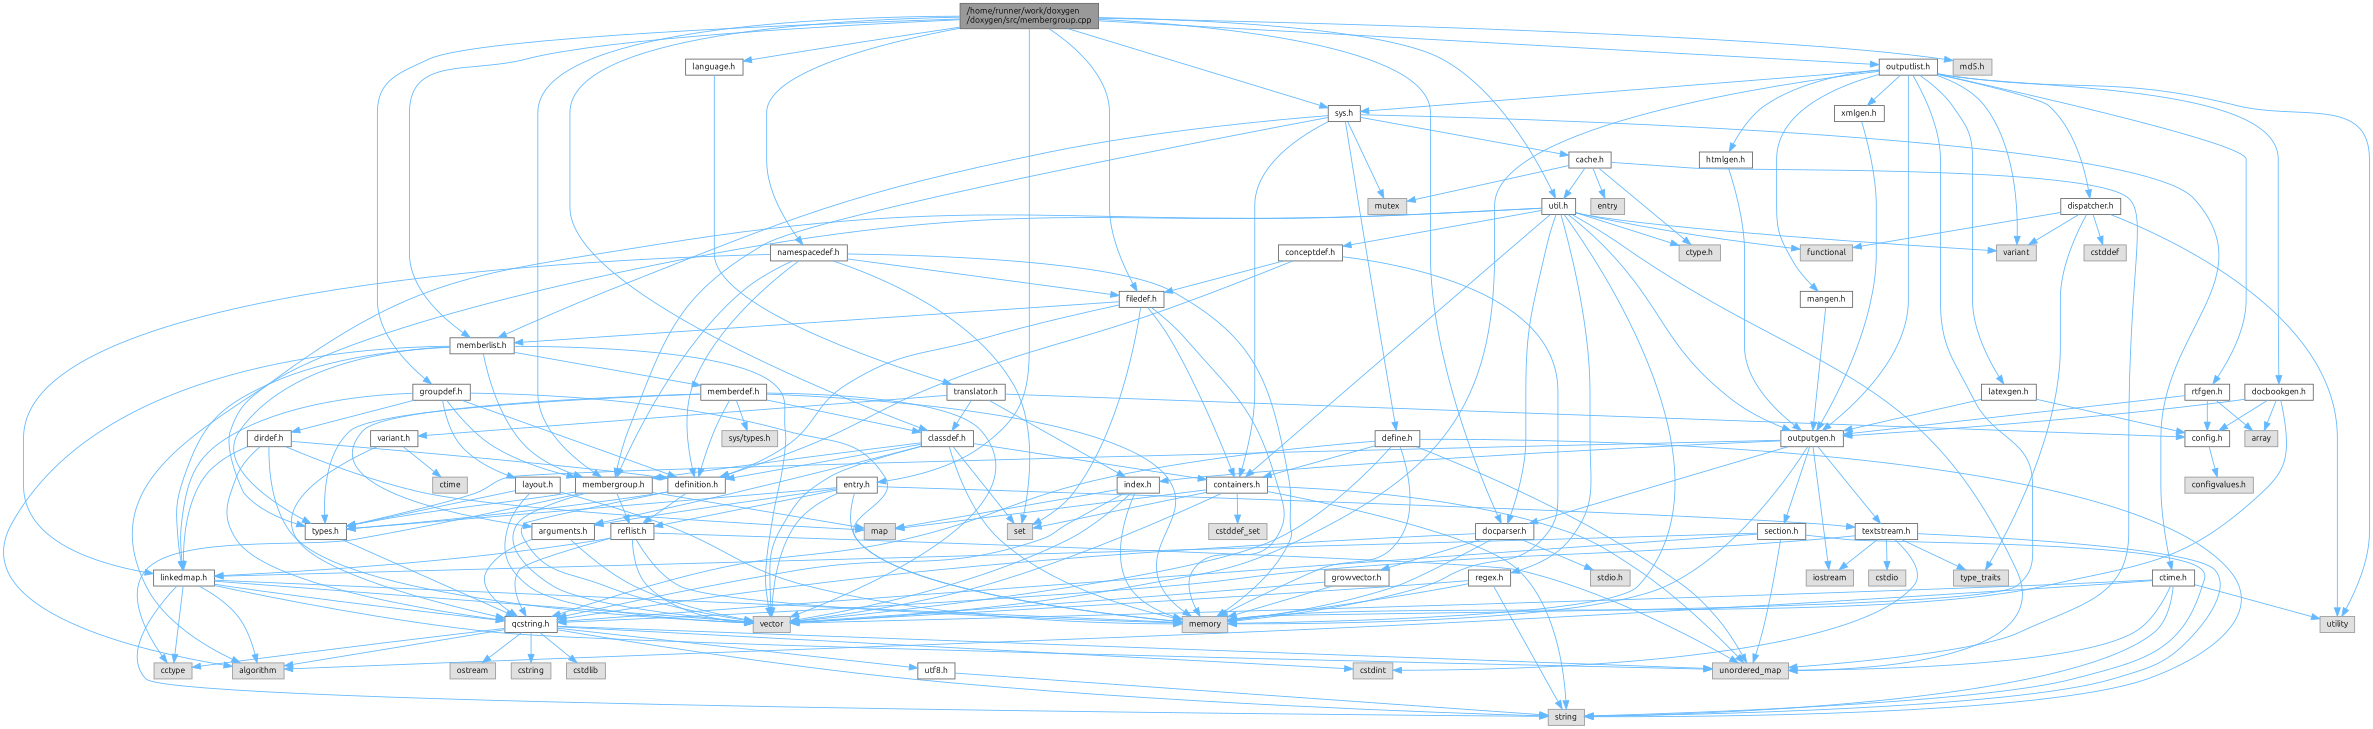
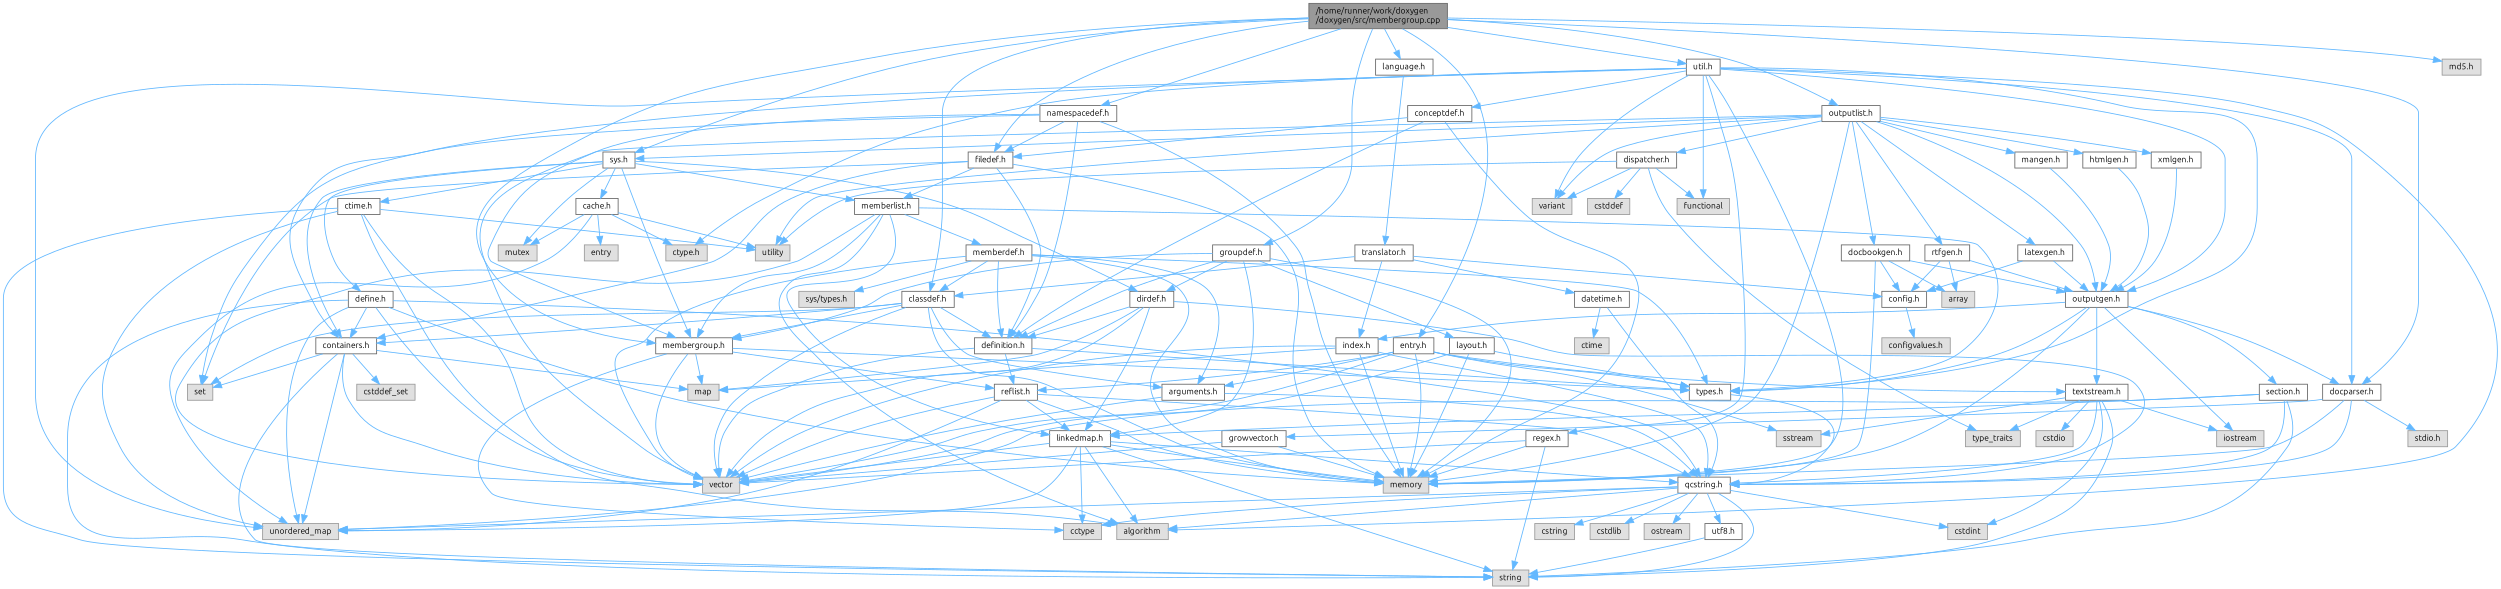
  digraph {
    fontname=Ubuntu
    node [color=grey40 fillcolor=white fontname=Ubuntu fontsize=10 shape=box style=filled]
    edge [color=steelblue1 fontname=Ubuntu fontsize=10 labelfontname=Helvetica labelfontsize=10 style=solid]
    n1 [color=gray40 fillcolor=grey60 fontcolor=black height=0.2 label="/home/runner/work/doxygen\l/doxygen/src/membergroup.cpp" width=0.4]
    n2 [height=0.2 label="membergroup.h" width=0.4]
    n3 [height=0.2 label="memberlist.h" width=0.4]
    n4 [height=0.2 label="classdef.h" width=0.4]
    n5 [height=0.2 label="outputlist.h" width=0.4]
    n6 [height=0.2 label="docparser.h" width=0.4]
    n7 [height=0.2 label="sys.h" width=0.4]
    n8 [height=0.2 label="util.h" width=0.4]
    n9 [height=0.2 label="filedef.h" width=0.4]
    n10 [height=0.2 label="namespacedef.h" width=0.4]
    n11 [height=0.2 label="language.h" width=0.4]
    n12 [height=0.2 label="groupdef.h" width=0.4]
    n13 [height=0.2 label="entry.h" width=0.4]
    n14 [color=grey60 fillcolor="#E0E0E0" height=0.2 label="md5.h" width=0.4]
    n15 [color=grey60 fillcolor="#E0E0E0" height=0.2 label=vector width=0.4]
    n16 [color=grey60 fillcolor="#E0E0E0" height=0.2 label=map width=0.4]
    n17 [height=0.2 label="types.h" width=0.4]
    n18 [height=0.2 label="reflist.h" width=0.4]
    n19 [color=grey60 fillcolor="#E0E0E0" height=0.2 label=cctype width=0.4]
    n20 [color=grey60 fillcolor="#E0E0E0" height=0.2 label=algorithm width=0.4]
    n21 [height=0.2 label="linkedmap.h" width=0.4]
    n22 [height=0.2 label="memberdef.h" width=0.4]
    n23 [color=grey60 fillcolor="#E0E0E0" height=0.2 label=memory width=0.4]
    n24 [height=0.2 label="definition.h" width=0.4]
    n25 [height=0.2 label="arguments.h" width=0.4]
    n26 [color=grey60 fillcolor="#E0E0E0" height=0.2 label=set width=0.4]
    n27 [height=0.2 label="containers.h" width=0.4]
    n28 [color=grey60 fillcolor="#E0E0E0" height=0.2 label=utility width=0.4]
    n29 [color=grey60 fillcolor="#E0E0E0" height=0.2 label=variant width=0.4]
    n30 [height=0.2 label="outputgen.h" width=0.4]
    n31 [height=0.2 label="dispatcher.h" width=0.4]
    n32 [height=0.2 label="htmlgen.h" width=0.4]
    n33 [height=0.2 label="latexgen.h" width=0.4]
    n34 [height=0.2 label="rtfgen.h" width=0.4]
    n35 [height=0.2 label="mangen.h" width=0.4]
    n36 [height=0.2 label="docbookgen.h" width=0.4]
    n37 [height=0.2 label="xmlgen.h" width=0.4]
    n38 [height=0.2 label="qcstring.h" width=0.4]
    n39 [color=grey60 fillcolor="#E0E0E0" height=0.2 label="stdio.h" width=0.4]
    n40 [height=0.2 label="growvector.h" width=0.4]
    n41 [color=grey60 fillcolor="#E0E0E0" height=0.2 label=mutex width=0.4]
    n42 [height=0.2 label="dirdef.h" width=0.4]
    n43 [height=0.2 label="define.h" width=0.4]
    n44 [height=0.2 label="cache.h" width=0.4]
    n45 [height=0.2 label="ctime.h" width=0.4]
    n46 [color=grey60 fillcolor="#E0E0E0" height=0.2 label=unordered_map width=0.4]
    n47 [color=grey60 fillcolor="#E0E0E0" height=0.2 label="ctype.h" width=0.4]
    n48 [color=grey60 fillcolor="#E0E0E0" height=0.2 label=functional width=0.4]
    n49 [height=0.2 label="regex.h" width=0.4]
    n50 [height=0.2 label="conceptdef.h" width=0.4]
    n51 [height=0.2 label="translator.h" width=0.4]
    n52 [height=0.2 label="layout.h" width=0.4]
    n53 [height=0.2 label="textstream.h" width=0.4]
+   n54 [color=grey60 fillcolor="#E0E0E0" height=0.2 label=sstream width=0.4]
    n55 [color=grey60 fillcolor="#E0E0E0" height=0.2 label=string width=0.4]
    n56 [color=grey60 fillcolor="#E0E0E0" height=0.2 label=cstring width=0.4]
    n57 [color=grey60 fillcolor="#E0E0E0" height=0.2 label=cstdlib width=0.4]
    n58 [color=grey60 fillcolor="#E0E0E0" height=0.2 label=cstdint width=0.4]
    n59 [color=grey60 fillcolor="#E0E0E0" height=0.2 label=ostream width=0.4]
    n60 [height=0.2 label="utf8.h" width=0.4]
    n61 [color=grey60 fillcolor="#E0E0E0" height=0.2 label=cstdio width=0.4]
    n62 [color=grey60 fillcolor="#E0E0E0" height=0.2 label="sys/types.h" width=0.4]
    n63 [color=grey60 fillcolor="#E0E0E0" height=0.2 label=cstddef_set width=0.4]
    n64 [color=grey60 fillcolor="#E0E0E0" height=0.2 label=iostream width=0.4]
    n65 [height=0.2 label="index.h" width=0.4]
    n66 [height=0.2 label="section.h" width=0.4]
    n67 [color=grey60 fillcolor="#E0E0E0" height=0.2 label=type_traits width=0.4]
    n68 [color=grey60 fillcolor="#E0E0E0" height=0.2 label=cstddef width=0.4]
    n69 [height=0.2 label="config.h" width=0.4]
    n70 [color=grey60 fillcolor="#E0E0E0" height=0.2 label=array width=0.4]
    n71 [color=grey60 fillcolor="#E0E0E0" height=0.2 label=entry width=0.4]
    n72 [color=grey60 fillcolor="#E0E0E0" height=0.2 label="configvalues.h" width=0.4]
-   n73 [height=0.2 label="variant.h" width=0.4]
+   n73 [height=0.2 label="datetime.h" width=0.4]
    n74 [color=grey60 fillcolor="#E0E0E0" height=0.2 label=ctime width=0.4]
    n1 -> n2
-   n1 -> n3
    n1 -> n4
    n1 -> n5
    n1 -> n6
    n1 -> n7
    n1 -> n8
    n1 -> n9
    n1 -> n10
    n1 -> n11
    n1 -> n12
    n1 -> n13
    n1 -> n14
    n2 -> n15
    n2 -> n16
    n2 -> n17
    n2 -> n18
    n2 -> n19
    n3 -> n2
    n3 -> n15
    n3 -> n17
    n3 -> n20
    n3 -> n21
    n3 -> n22
    n4 -> n2
    n4 -> n15
    n4 -> n23
    n4 -> n24
    n4 -> n25
    n4 -> n26
    n4 -> n27
    n5 -> n7
    n5 -> n15
    n5 -> n23
    n5 -> n28
    n5 -> n29
    n5 -> n30
    n5 -> n31
    n5 -> n32
    n5 -> n33
    n5 -> n34
    n5 -> n35
    n5 -> n36
    n5 -> n37
    n6 -> n23
    n6 -> n38
    n6 -> n39
    n6 -> n40
    n7 -> n2
    n7 -> n3
    n7 -> n27
    n7 -> n41
+   n7 -> n42
    n7 -> n43
    n7 -> n44
    n7 -> n45
    n8 -> n6
    n8 -> n17
    n8 -> n20
    n8 -> n23
    n8 -> n27
    n8 -> n29
    n8 -> n30
    n8 -> n46
    n8 -> n47
    n8 -> n48
    n8 -> n49
    n8 -> n50
    n9 -> n3
    n9 -> n23
    n9 -> n24
    n9 -> n26
    n9 -> n27
    n10 -> n2
    n10 -> n9
-   n10 -> n21
    n10 -> n23
    n10 -> n24
    n10 -> n26
    n11 -> n51
    n12 -> n2
    n12 -> n21
    n12 -> n23
    n12 -> n24
    n12 -> n42
    n12 -> n52
    n13 -> n15
    n13 -> n17
    n13 -> n18
    n13 -> n23
    n13 -> n25
    n13 -> n53
+   n13 -> n54
    n17 -> n38
    n18 -> n15
    n18 -> n21
    n18 -> n23
    n18 -> n38
    n18 -> n46
    n21 -> n15
    n21 -> n19
    n21 -> n20
    n21 -> n23
    n21 -> n38
    n21 -> n46
    n21 -> n55
    n22 -> n4
    n22 -> n15
    n22 -> n17
    n22 -> n23
    n22 -> n24
    n22 -> n25
    n22 -> n62
    n24 -> n15
    n24 -> n17
    n24 -> n18
    n25 -> n15
    n25 -> n38
    n27 -> n15
    n27 -> n16
    n27 -> n26
    n27 -> n46
    n27 -> n55
    n27 -> n63
    n30 -> n6
    n30 -> n17
    n30 -> n23
    n30 -> n53
    n30 -> n64
    n30 -> n65
    n30 -> n66
    n31 -> n28
    n31 -> n29
    n31 -> n48
    n31 -> n67
    n31 -> n68
    n32 -> n30
    n33 -> n30
    n33 -> n69
    n34 -> n30
    n34 -> n69
    n34 -> n70
    n35 -> n30
    n36 -> n23
    n36 -> n30
    n36 -> n69
    n36 -> n70
    n37 -> n30
    n38 -> n19
    n38 -> n20
    n38 -> n46
    n38 -> n55
    n38 -> n56
    n38 -> n57
    n38 -> n58
    n38 -> n59
    n38 -> n60
    n40 -> n15
    n40 -> n23
    n42 -> n15
    n42 -> n16
    n42 -> n21
    n42 -> n24
    n42 -> n38
    n43 -> n15
    n43 -> n23
    n43 -> n27
    n43 -> n38
    n43 -> n46
    n43 -> n55
-   n44 -> n8
+   n44 -> n28
    n44 -> n41
    n44 -> n46
    n44 -> n47
    n44 -> n71
    n45 -> n15
    n45 -> n20
    n45 -> n28
    n45 -> n46
    n45 -> n55
    n49 -> n15
    n49 -> n23
    n49 -> n55
    n50 -> n9
    n50 -> n23
    n50 -> n24
    n51 -> n4
    n51 -> n65
    n51 -> n69
    n51 -> n73
    n52 -> n15
    n52 -> n17
    n52 -> n23
    n53 -> n38
+   n53 -> n54
    n53 -> n55
    n53 -> n58
    n53 -> n61
    n53 -> n64
    n53 -> n67
    n60 -> n55
    n65 -> n15
    n65 -> n16
    n65 -> n23
    n65 -> n38
    n66 -> n21
    n66 -> n38
    n66 -> n46
    n66 -> n55
    n69 -> n72
    n73 -> n38
    n73 -> n74
  }
